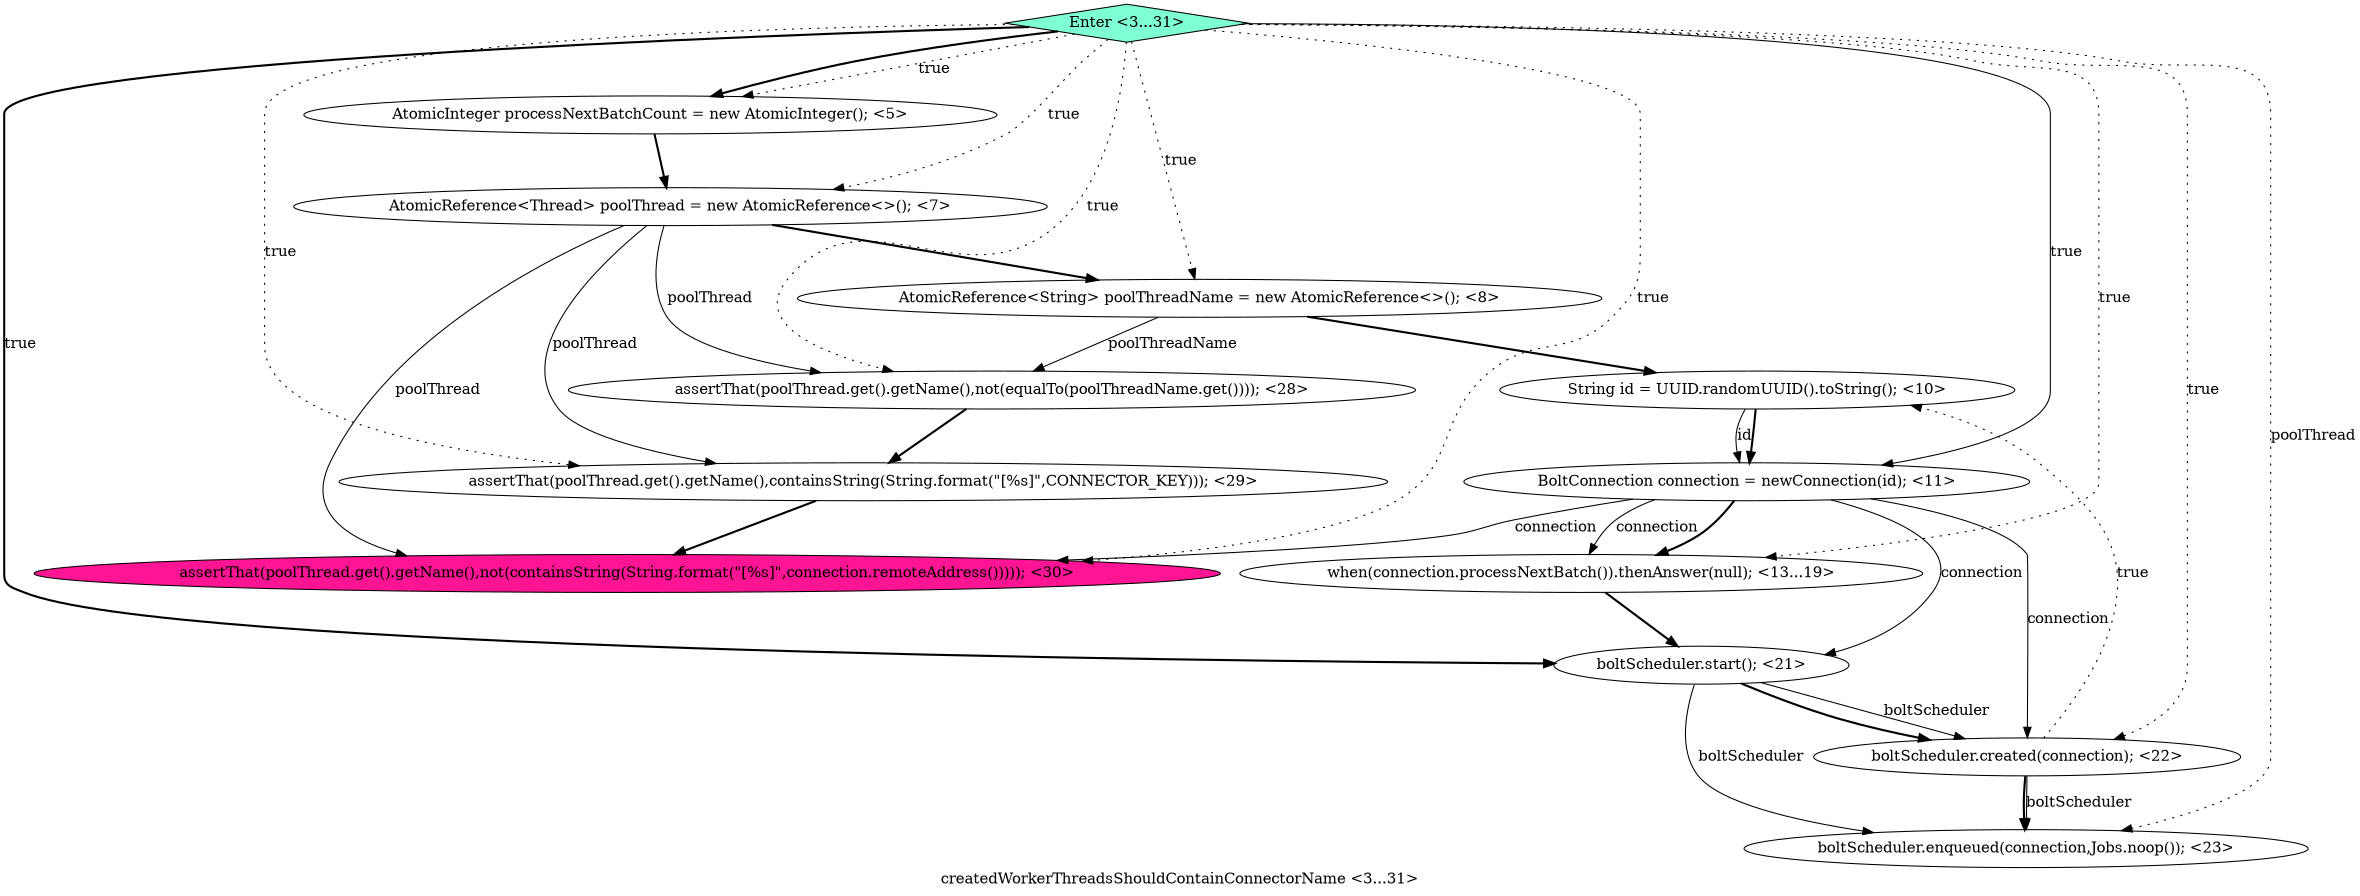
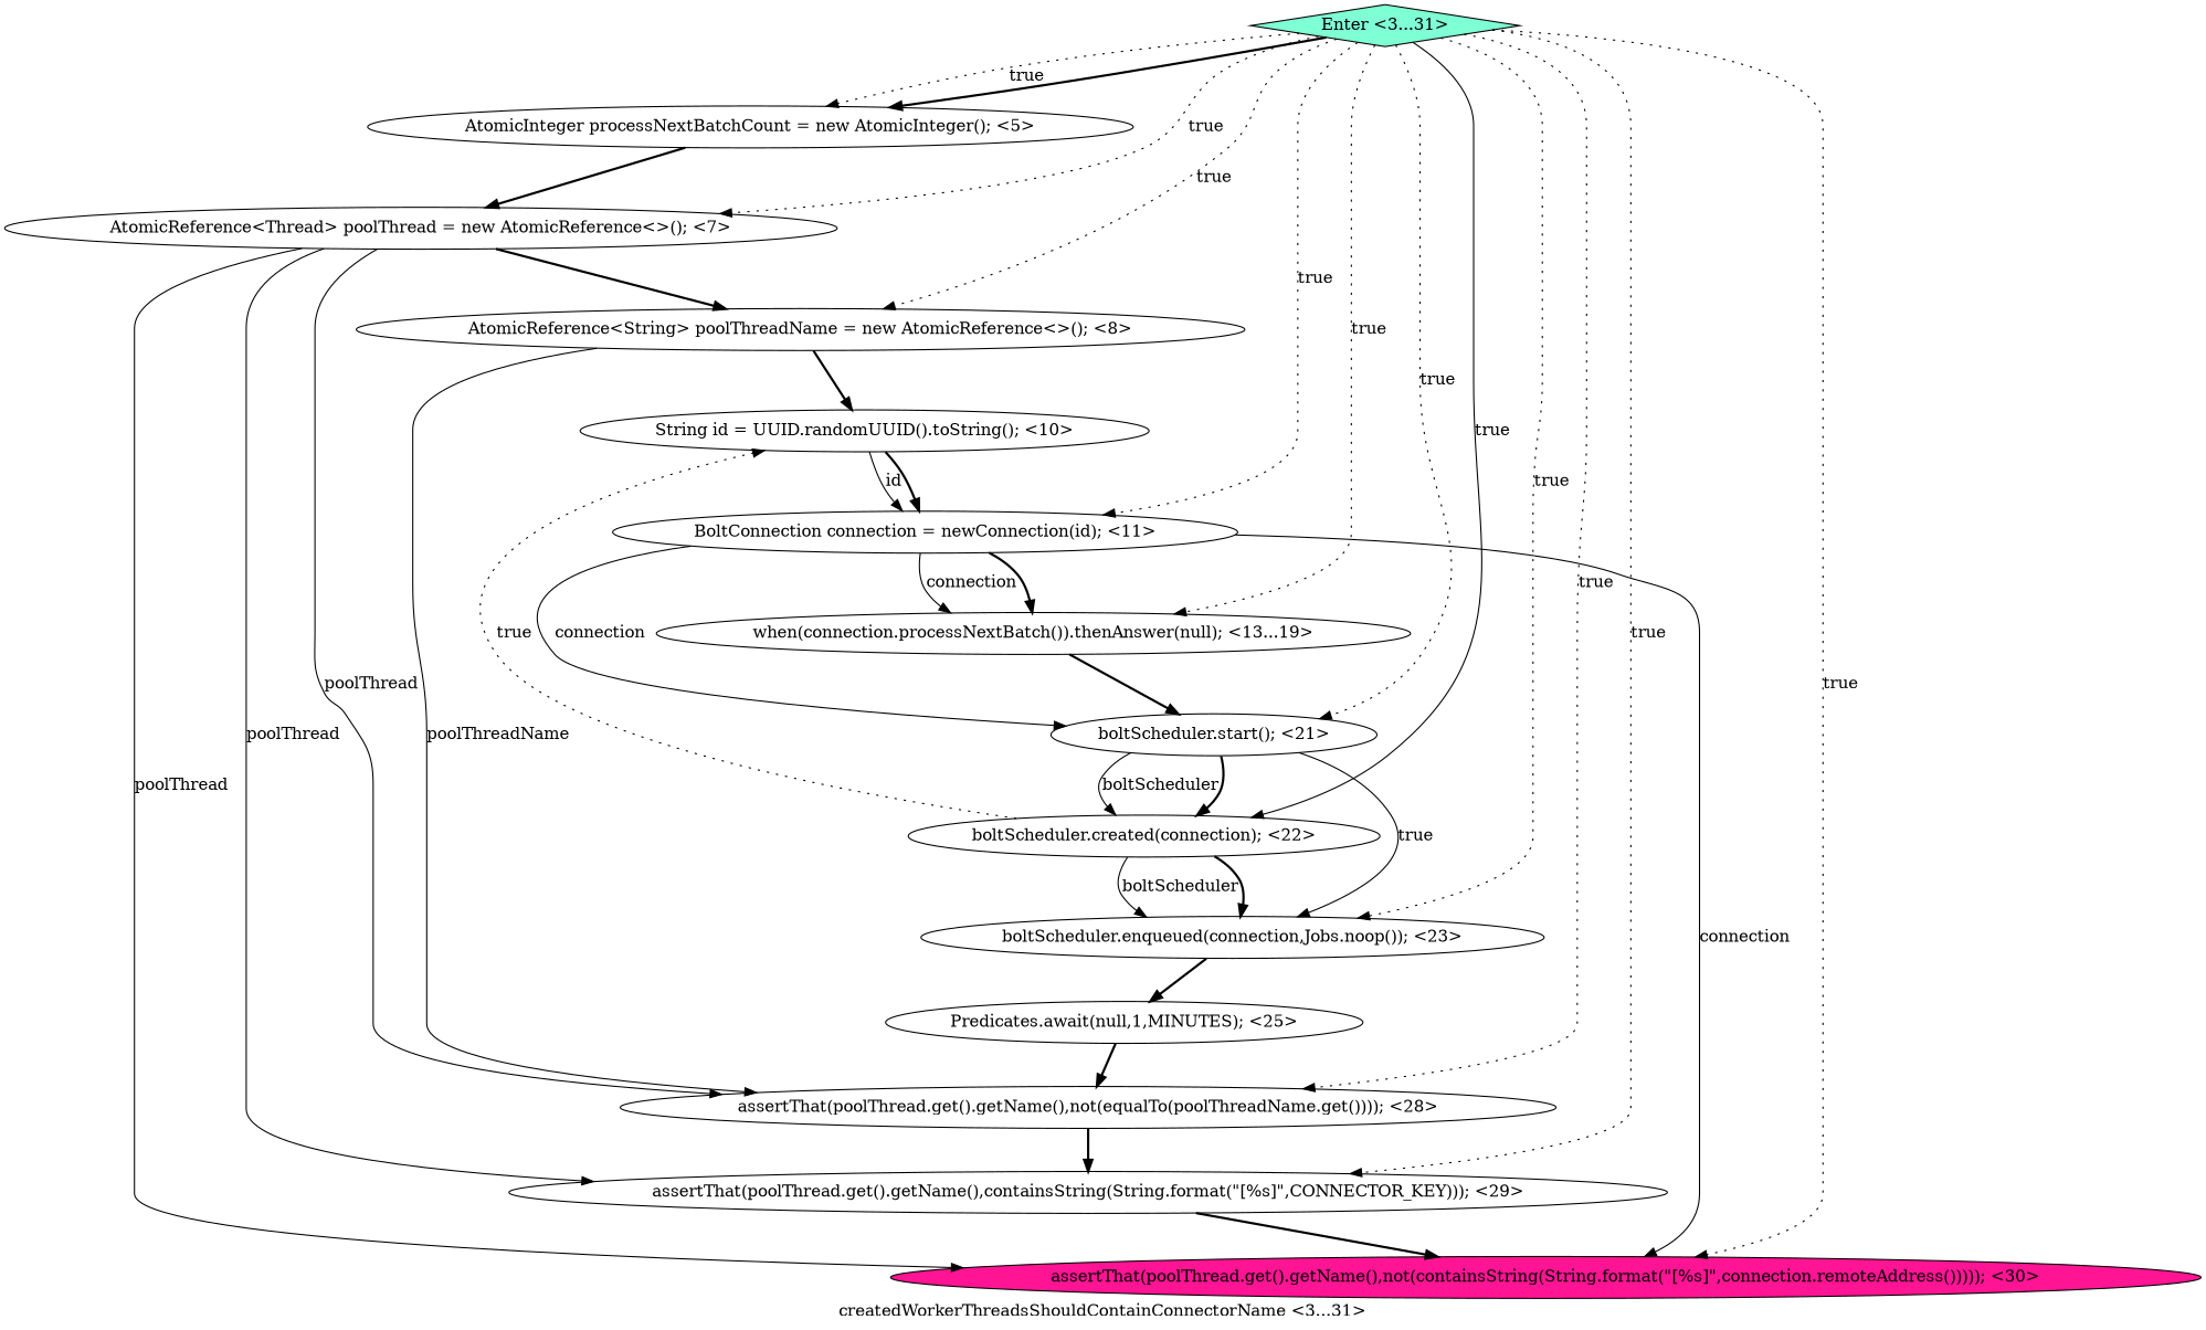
  digraph {
    label="createdWorkerThreadsShouldContainConnectorName <3...31>"
    node [fillcolor=white shape=ellipse style=filled]
    edge [style=bold]
    n1 [label="AtomicInteger processNextBatchCount = new AtomicInteger(); <5>"]
    n2 [label="AtomicReference<Thread> poolThread = new AtomicReference<>(); <7>"]
    n3 [fillcolor=deeppink label="assertThat(poolThread.get().getName(),not(containsString(String.format(\"[%s]\",connection.remoteAddress())))); <30>"]
    n4 [label="assertThat(poolThread.get().getName(),containsString(String.format(\"[%s]\",CONNECTOR_KEY))); <29>"]
    n5 [label="assertThat(poolThread.get().getName(),not(equalTo(poolThreadName.get()))); <28>"]
    n6 [label="AtomicReference<String> poolThreadName = new AtomicReference<>(); <8>"]
    n7 [label="BoltConnection connection = newConnection(id); <11>"]
    n8 [label="when(connection.processNextBatch()).thenAnswer(null); <13...19>"]
    n9 [label="boltScheduler.created(connection); <22>"]
    n10 [label="boltScheduler.start(); <21>"]
    n11 [label="boltScheduler.enqueued(connection,Jobs.noop()); <23>"]
    n12 [label="String id = UUID.randomUUID().toString(); <10>"]
+   n13 [label="Predicates.await(null,1,MINUTES); <25>"]
    n14 [fillcolor=aquamarine label="Enter <3...31>" shape=diamond]
    n1 -> n2
    n2 -> n3 [label=poolThread style=solid]
    n2 -> n4 [label=poolThread style=solid]
    n2 -> n5 [label=poolThread style=solid]
    n2 -> n6
    n4 -> n3
    n5 -> n4
    n6 -> n5 [label=poolThreadName style=solid]
    n6 -> n12
    n7 -> n3 [label=connection style=solid]
    n7 -> n8 [label=connection style=solid]
    n7 -> n8
-   n7 -> n9 [label=connection style=solid]
    n7 -> n10 [label=connection style=solid]
    n8 -> n10
    n9 -> n11 [label=boltScheduler style=solid]
    n9 -> n11
    n9 -> n12 [label=true style=dotted]
    n10 -> n9 [label=boltScheduler style=solid]
    n10 -> n9
-   n10 -> n11 [label=boltScheduler style=solid]
+   n10 -> n11 [label=true style=solid]
+   n11 -> n13
    n12 -> n7 [label=id style=solid]
    n12 -> n7
+   n13 -> n5
    n14 -> n1 [label=true style=dotted]
    n14 -> n1
    n14 -> n2 [label=true style=dotted]
    n14 -> n3 [label=true style=dotted]
    n14 -> n4 [label=true style=dotted]
    n14 -> n5 [label=true style=dotted]
    n14 -> n6 [label=true style=dotted]
-   n14 -> n7 [label=true style=solid]
+   n14 -> n7 [label=true style=dotted]
    n14 -> n8 [label=true style=dotted]
-   n14 -> n9 [label=true style=dotted]
-   n14 -> n10 [label=true]
-   n14 -> n11 [label=poolThread style=dotted]
+   n14 -> n9 [label=true style=solid]
+   n14 -> n10 [label=true style=dotted]
+   n14 -> n11 [label=true style=dotted]
  }
